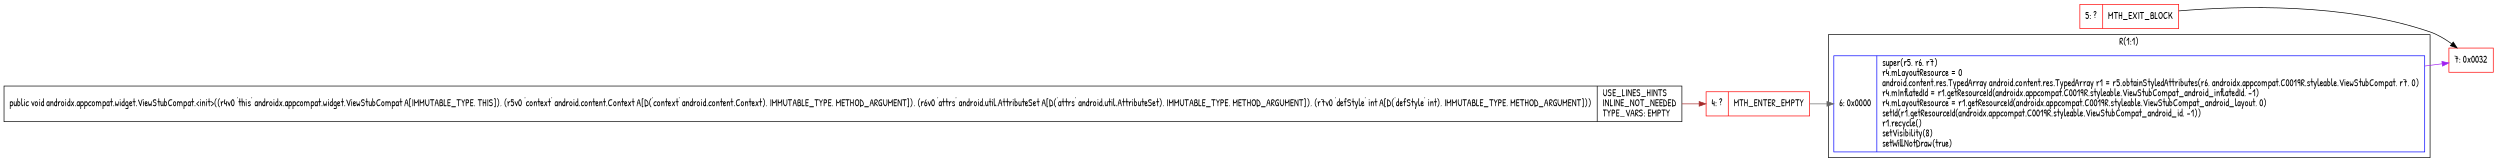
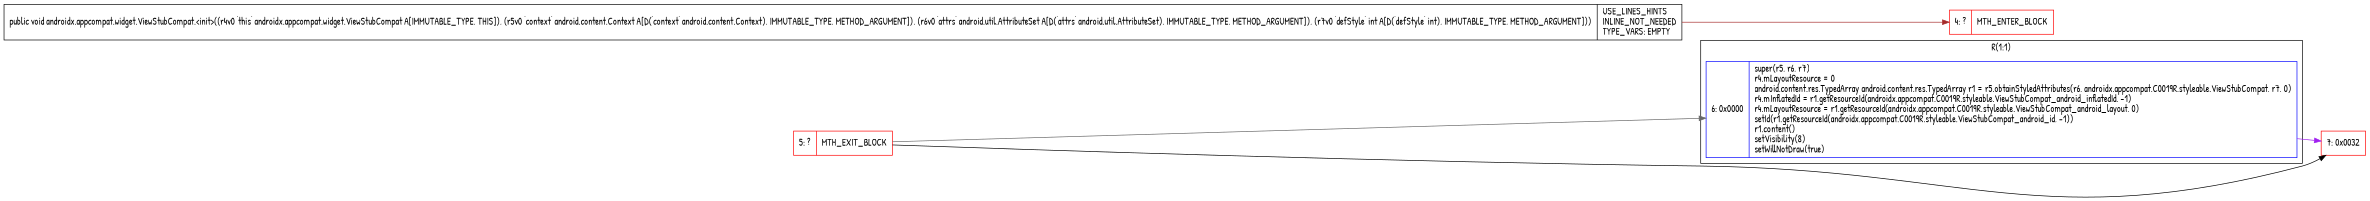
  digraph {
    fontname="Patrick Hand"
    rankdir=LR
    node [color=red fontname="Patrick Hand" shape=record]
    edge [fontname="Patrick Hand"]
-   n1 [color=blue label="{6\:\ 0x0000|super(r5, r6, r7)\lr4.mLayoutResource = 0\landroid.content.res.TypedArray android.content.res.TypedArray r1 = r5.obtainStyledAttributes(r6, androidx.appcompat.C0019R.styleable.ViewStubCompat, r7, 0)\lr4.mInflatedId = r1.getResourceId(androidx.appcompat.C0019R.styleable.ViewStubCompat_android_inflatedId, \-1)\lr4.mLayoutResource = r1.getResourceId(androidx.appcompat.C0019R.styleable.ViewStubCompat_android_layout, 0)\lsetId(r1.getResourceId(androidx.appcompat.C0019R.styleable.ViewStubCompat_android_id, \-1))\lr1.recycle()\lsetVisibility(8)\lsetWillNotDraw(true)\l}"]
+   n1 [color=blue label="{6\:\ 0x0000|super(r5, r6, r7)\lr4.mLayoutResource = 0\landroid.content.res.TypedArray android.content.res.TypedArray r1 = r5.obtainStyledAttributes(r6, androidx.appcompat.C0019R.styleable.ViewStubCompat, r7, 0)\lr4.mInflatedId = r1.getResourceId(androidx.appcompat.C0019R.styleable.ViewStubCompat_android_inflatedId, \-1)\lr4.mLayoutResource = r1.getResourceId(androidx.appcompat.C0019R.styleable.ViewStubCompat_android_layout, 0)\lsetId(r1.getResourceId(androidx.appcompat.C0019R.styleable.ViewStubCompat_android_id, \-1))\lr1.content()\lsetVisibility(8)\lsetWillNotDraw(true)\l}"]
    n2 [label="{7\:\ 0x0032}"]
-   n3 [label="{4\:\ ?|MTH_ENTER_EMPTY\l}"]
+   n3 [label="{4\:\ ?|MTH_ENTER_BLOCK\l}"]
    n4 [label="{5\:\ ?|MTH_EXIT_BLOCK\l}"]
    n5 [label="{public void androidx.appcompat.widget.ViewStubCompat.\<init\>((r4v0 'this' androidx.appcompat.widget.ViewStubCompat A[IMMUTABLE_TYPE, THIS]), (r5v0 'context' android.content.Context A[D('context' android.content.Context), IMMUTABLE_TYPE, METHOD_ARGUMENT]), (r6v0 'attrs' android.util.AttributeSet A[D('attrs' android.util.AttributeSet), IMMUTABLE_TYPE, METHOD_ARGUMENT]), (r7v0 'defStyle' int A[D('defStyle' int), IMMUTABLE_TYPE, METHOD_ARGUMENT]))  | USE_LINES_HINTS\lINLINE_NOT_NEEDED\lTYPE_VARS: EMPTY\l}" color=""]
    subgraph cluster_1 {
      label="R(1:1)"
      n1
    }
    n1 -> n2 [color=purple]
-   n3 -> n1 [color=gray40]
+   n4 -> n1 [color=gray40]
    n4 -> n2 [color=black]
    n5 -> n3 [color=brown]
  }
